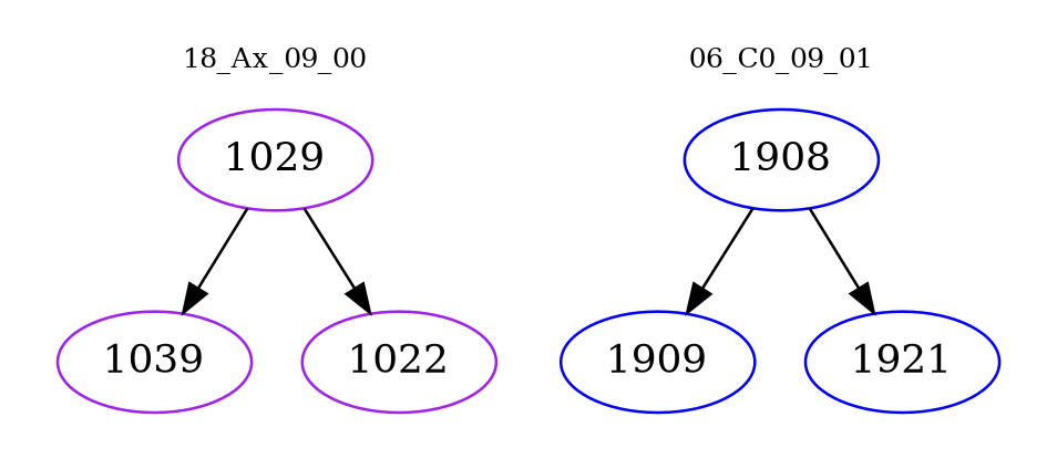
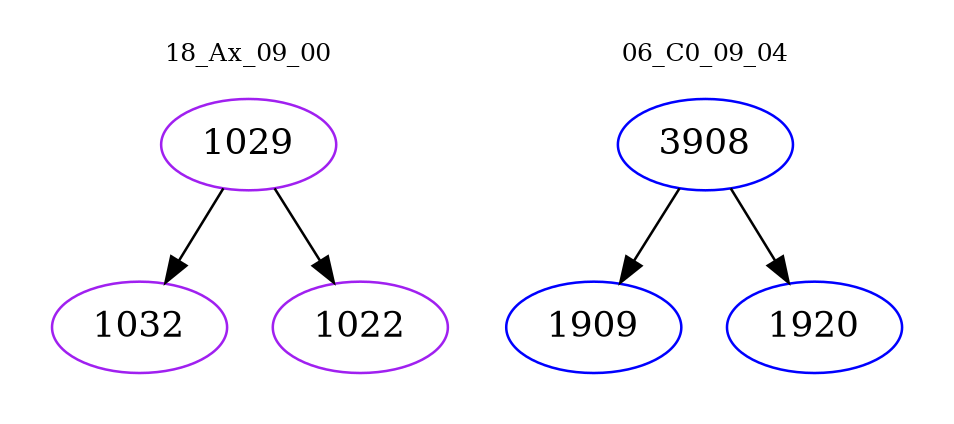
  digraph {
    node [color=purple]
    edge [color=black]
    n1 [label=1029]
-   n2 [label=1039]
+   n2 [label=1032]
    n3 [label=1022]
-   n4 [color=blue label=1908]
+   n4 [color=blue label=3908]
    n5 [color=blue label=1909]
-   n6 [color=blue label=1921]
+   n6 [color=blue label=1920]
    subgraph cluster_1 {
      color=white
      fontsize=10
      label="18_Ax_09_00"
      n1
      n2
      n3
    }
    subgraph cluster_2 {
      color=white
      fontsize=10
-     label="06_C0_09_01"
+     label="06_C0_09_04"
      n4
      n5
      n6
    }
    n1 -> n2
    n1 -> n3
    n4 -> n5
    n4 -> n6
  }
